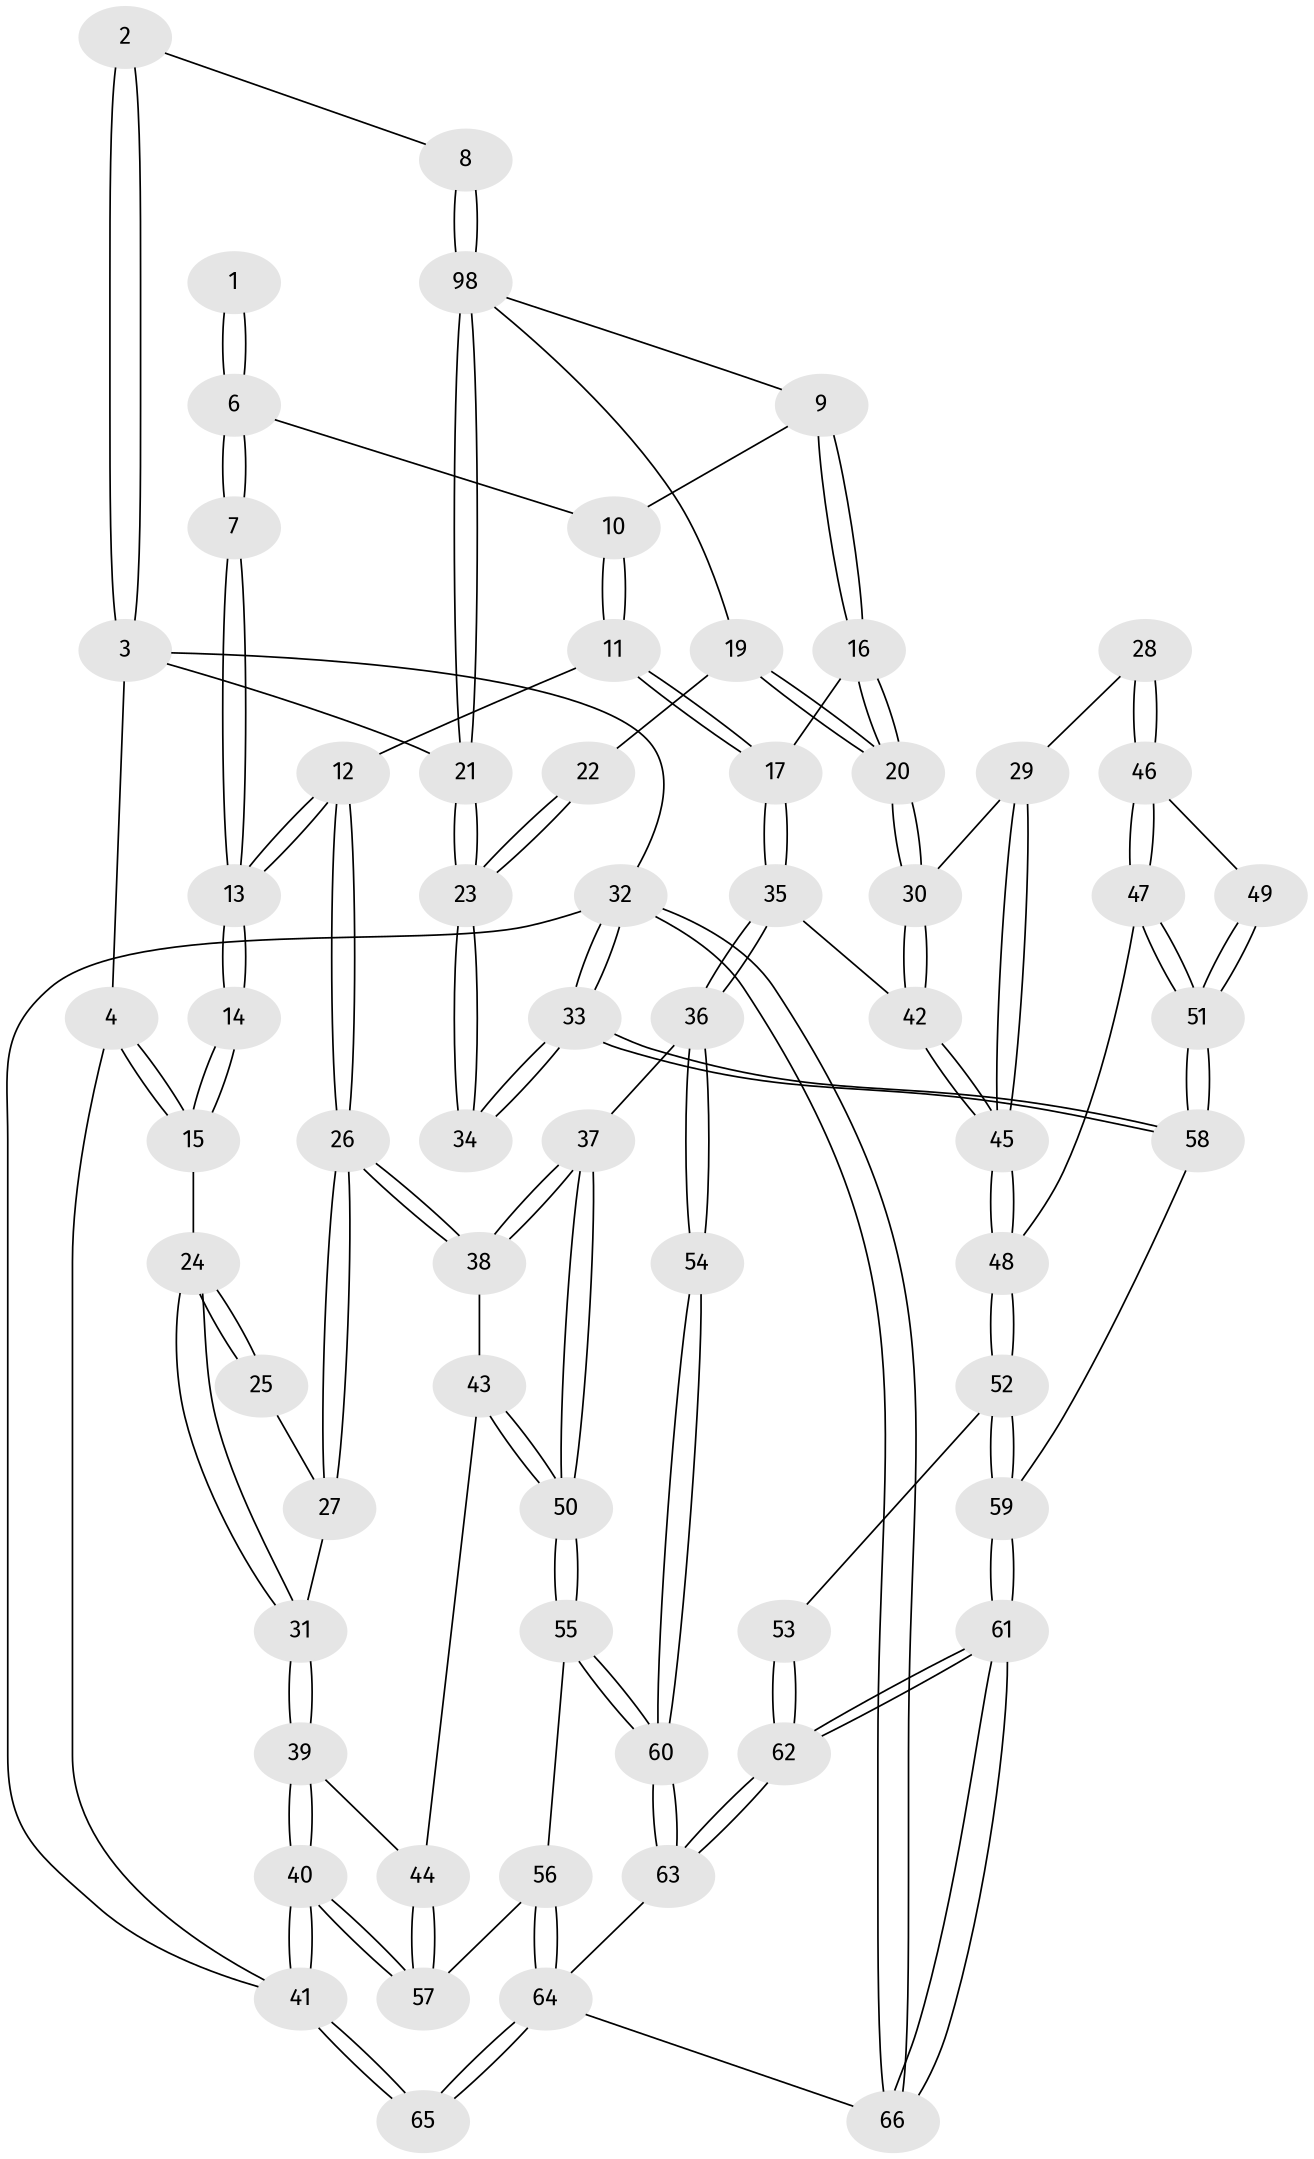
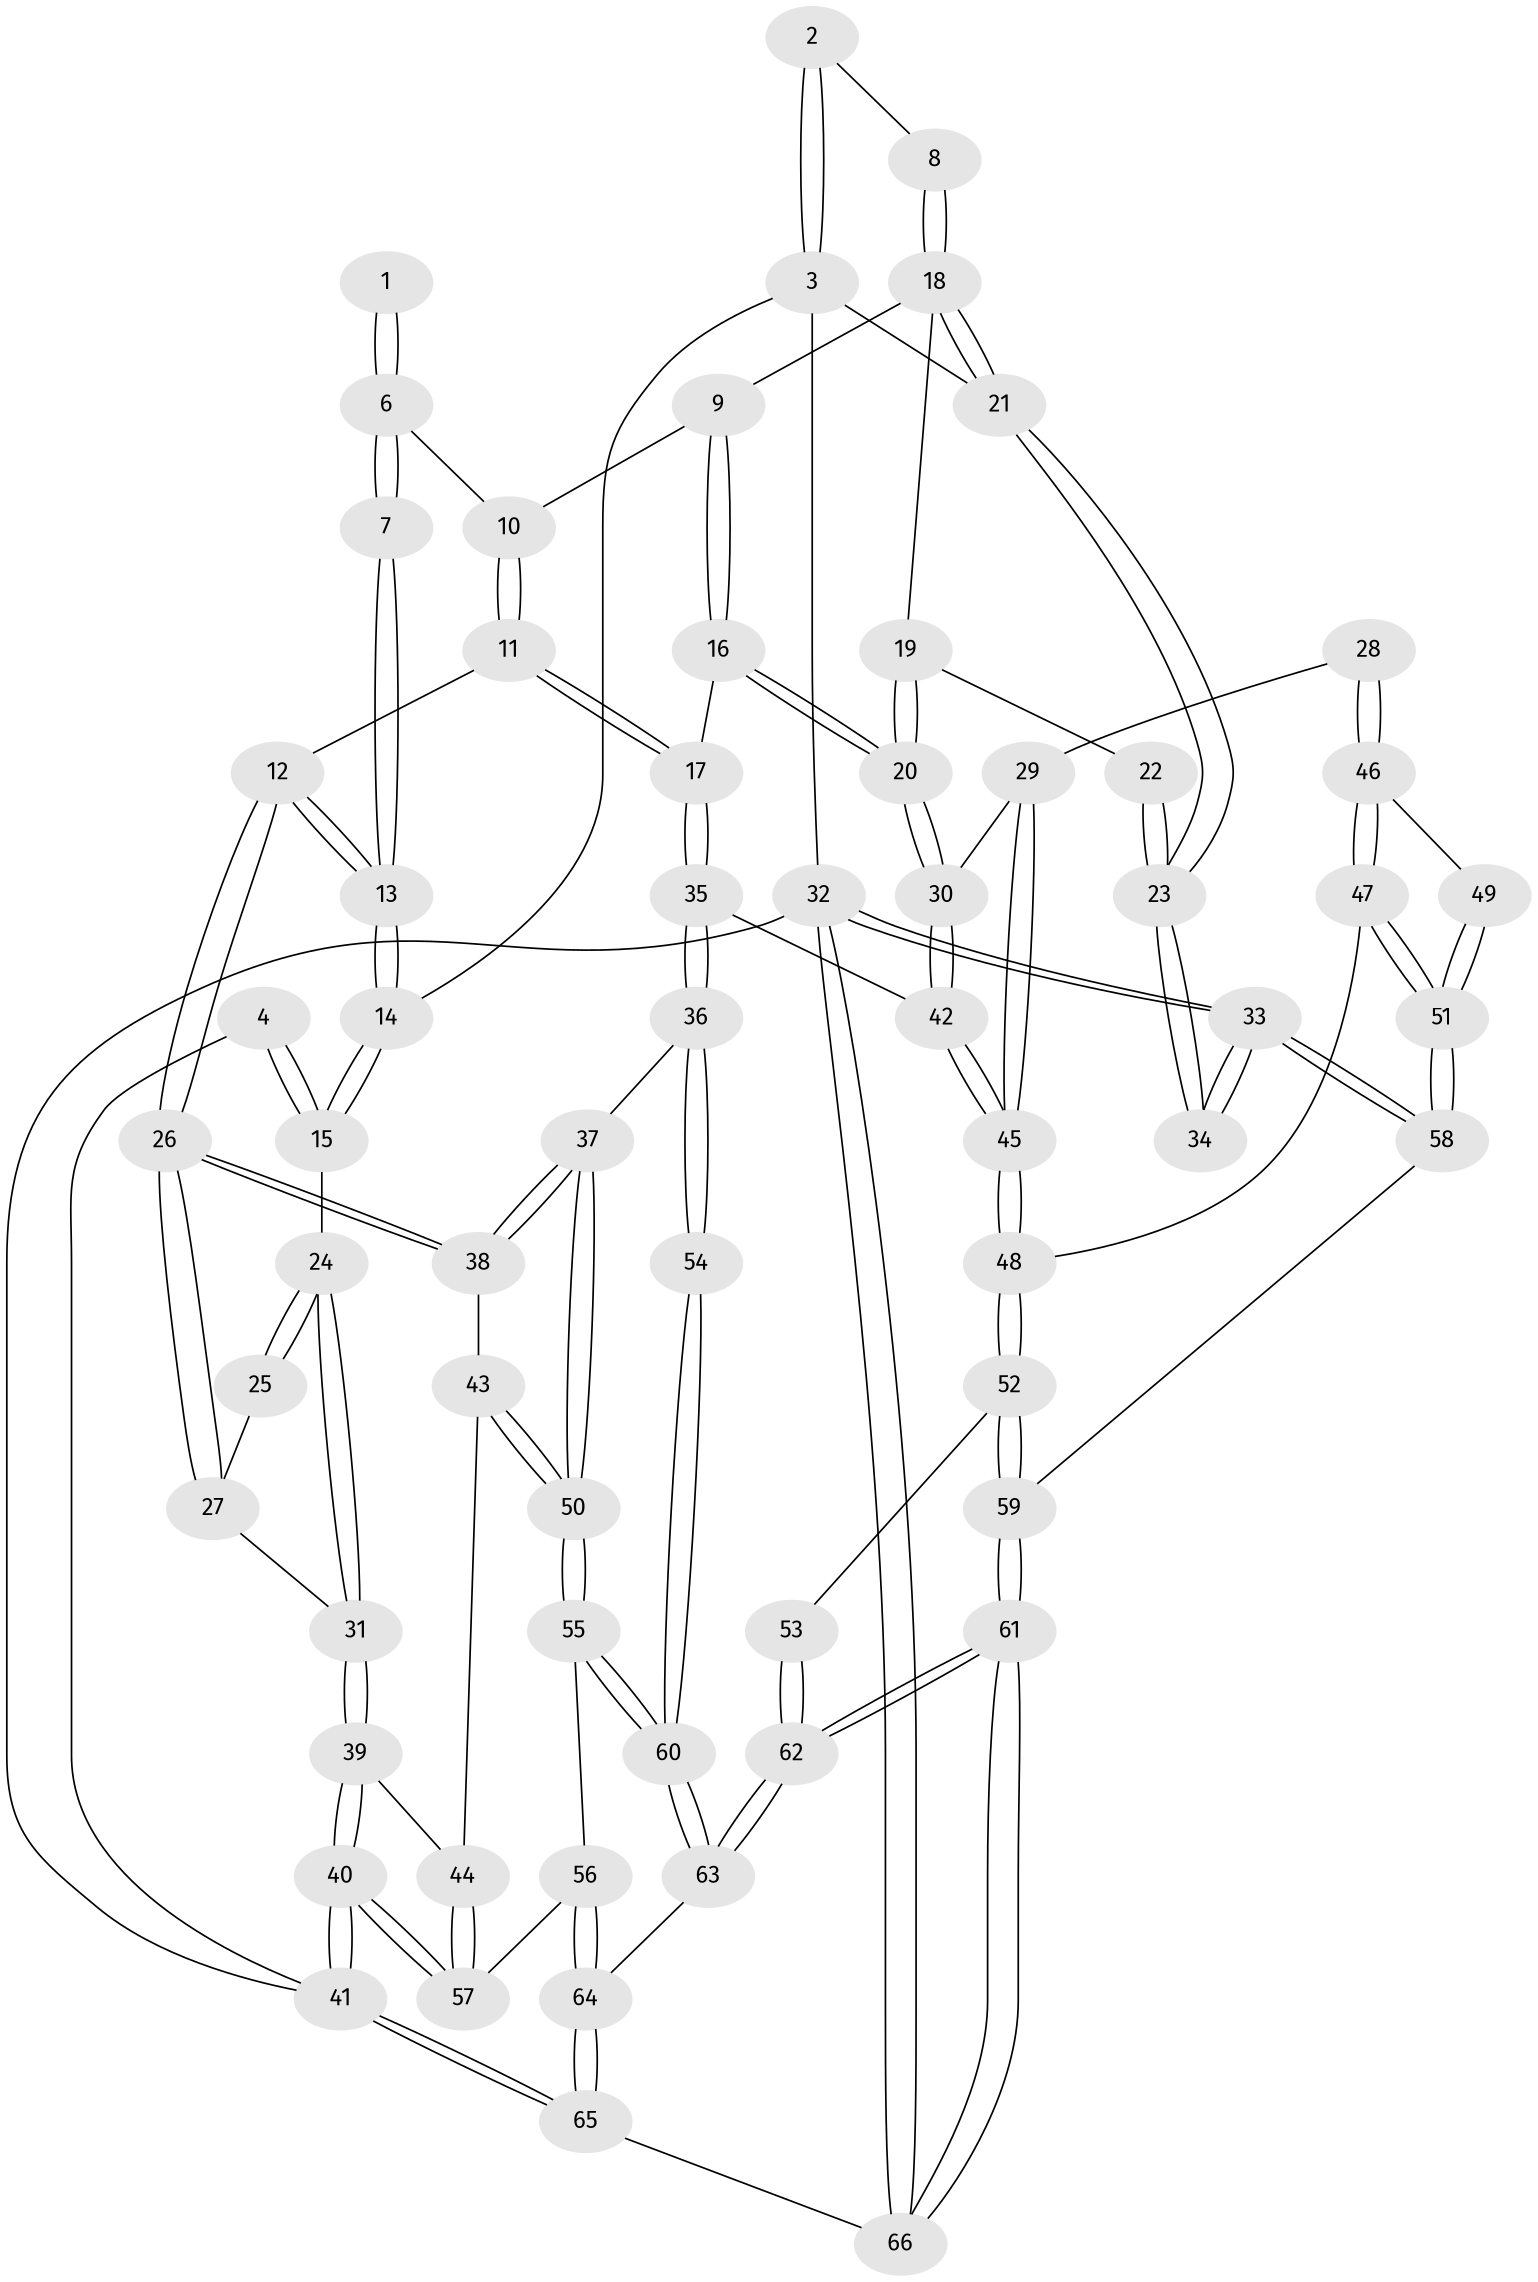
  graph {
    fontname="Fira Sans"
    node [color=gray90 fontname="Fira Sans" style=filled]
    edge [fontname="Fira Sans"]
    1
    6
    2
    3
    8
    7
    10
    4
    21
    32
-   18 [label=98]
+   18
    15
    41
    23
    33
    66
    24
    65
    13
    11
    14
    9
    16
    19
    17
    20
    12
    26
    35
    27
    38
    25
    31
    30
    42
    36
    22
    34
    28
    29
    46
    39
    43
    45
    49
    47
    48
    40
    44
    58
    59
    51
    37
    54
    50
    60
    55
    57
    52
    53
    56
    62
    61
    63
    64
    1 -- 6
    1 -- 6
    6 -- 7
    6 -- 7
    6 -- 10
    2 -- 3
    2 -- 3
    2 -- 8
-   3 -- 4
+   3 -- 14
    3 -- 21
    3 -- 32
    8 -- 18
    8 -- 18
    7 -- 13
    7 -- 13
    10 -- 11
    10 -- 11
    4 -- 15
    4 -- 15
    4 -- 41
    21 -- 23
    21 -- 23
    32 -- 41
    32 -- 33
    32 -- 33
    32 -- 66
    32 -- 66
    18 -- 21
    18 -- 21
    18 -- 9
    18 -- 19
    15 -- 24
    41 -- 65
    41 -- 65
    23 -- 34
    23 -- 34
    33 -- 34
    33 -- 34
    33 -- 58
    33 -- 58
    24 -- 25
    24 -- 25
    24 -- 31
    24 -- 31
-   64 -- 66
+   65 -- 66
    13 -- 14
    13 -- 14
    11 -- 17
    11 -- 17
    11 -- 12
    14 -- 15
    14 -- 15
    9 -- 10
    9 -- 16
    9 -- 16
    16 -- 17
    16 -- 20
    16 -- 20
    19 -- 20
    19 -- 20
    19 -- 22
    17 -- 35
    17 -- 35
    20 -- 30
    20 -- 30
    12 -- 13
    12 -- 13
    12 -- 26
    12 -- 26
    26 -- 27
    26 -- 27
    26 -- 38
    26 -- 38
    35 -- 42
    35 -- 36
    35 -- 36
    27 -- 31
    38 -- 43
    25 -- 27
    31 -- 39
    31 -- 39
    30 -- 42
    30 -- 42
    42 -- 45
    42 -- 45
    36 -- 37
    36 -- 54
    36 -- 54
    22 -- 23
    22 -- 23
    28 -- 29
    28 -- 46
    28 -- 46
    29 -- 30
    29 -- 45
    29 -- 45
    46 -- 49
    46 -- 47
    46 -- 47
    39 -- 40
    39 -- 40
    39 -- 44
    43 -- 44
    43 -- 50
    43 -- 50
    45 -- 48
    45 -- 48
    49 -- 51
    49 -- 51
    47 -- 48
    47 -- 51
    47 -- 51
    48 -- 52
    48 -- 52
    40 -- 41
    40 -- 41
    40 -- 57
    40 -- 57
    44 -- 57
    44 -- 57
    58 -- 59
    59 -- 61
    59 -- 61
    51 -- 58
    51 -- 58
    37 -- 38
    37 -- 38
    37 -- 50
    37 -- 50
    54 -- 60
    54 -- 60
    50 -- 55
    50 -- 55
    60 -- 63
    60 -- 63
    55 -- 60
    55 -- 60
    55 -- 56
    52 -- 59
    52 -- 59
    52 -- 53
    53 -- 62
    53 -- 62
    56 -- 57
    56 -- 64
    56 -- 64
    62 -- 63
    62 -- 63
    61 -- 66
    61 -- 66
    61 -- 62
    61 -- 62
    63 -- 64
    64 -- 65
    64 -- 65
  }
